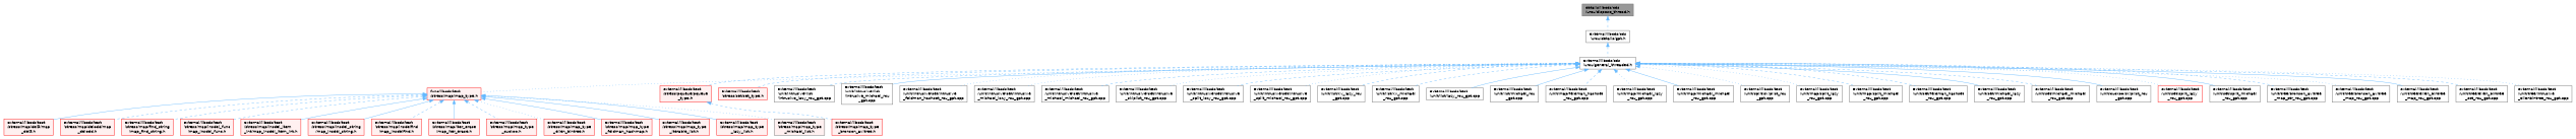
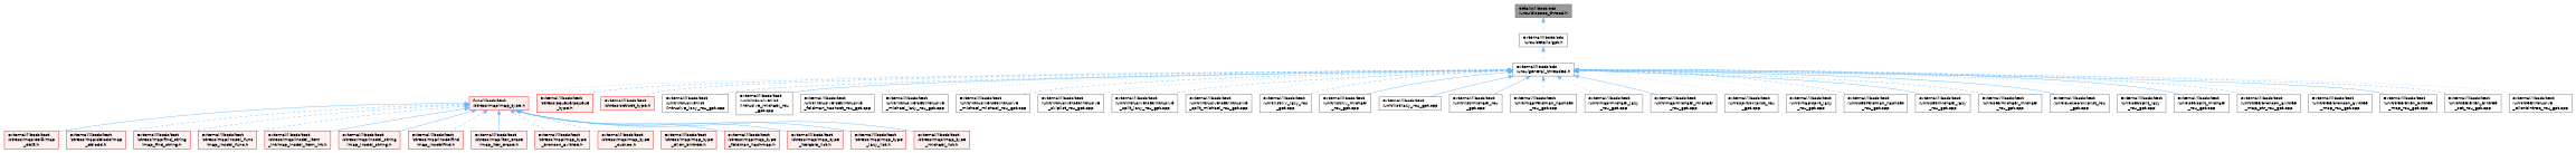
  digraph {
    node [color=grey40 fillcolor=white fontname=Helvetica fontsize=10 shape=box style=filled]
    edge [color=steelblue1 dir=back fontname=Helvetica fontsize=10 labelfontname=Helvetica labelfontsize=10 style=dashed]
    n1 [color=gray40 fillcolor=grey60 fontcolor=black height=0.2 label="details/libcds/cds\l/urcu/dispose_thread.h" width=0.4]
    n2 [height=0.2 label="external/libcds/cds\l/urcu/details/gpt.h" width=0.4]
    n3 [height=0.2 label="external/libcds/cds\l/urcu/general_threaded.h" width=0.4]
    n4 [color=red fillcolor="#FFF0F0" height=0.2 label="func/libcds/test\l/stress/map/map_type.h" width=0.4]
    n5 [color=red fillcolor="#FFF0F0" height=0.2 label="external/libcds/test\l/stress/pqueue/pqueue\l_type.h" width=0.4]
    n6 [color=red fillcolor="#FFF0F0" height=0.2 label="external/libcds/test\l/stress/set/set_type.h" width=0.4]
    n7 [height=0.2 label="external/libcds/test\l/unit/intrusive-list\l/intrusive_lazy_rcu_gpt.cpp" width=0.4]
    n8 [height=0.2 label="external/libcds/test\l/unit/intrusive-list\l/intrusive_michael_rcu\l_gpt.cpp" width=0.4]
    n9 [height=0.2 label="external/libcds/test\l/unit/intrusive-set/intrusive\l_feldman_hashset_rcu_gpt.cpp" width=0.4]
    n10 [height=0.2 label="external/libcds/test\l/unit/intrusive-set/intrusive\l_michael_lazy_rcu_gpt.cpp" width=0.4]
    n11 [height=0.2 label="external/libcds/test\l/unit/intrusive-set/intrusive\l_michael_michael_rcu_gpt.cpp" width=0.4]
    n12 [height=0.2 label="external/libcds/test\l/unit/intrusive-set/intrusive\l_skiplist_rcu_gpt.cpp" width=0.4]
    n13 [height=0.2 label="external/libcds/test\l/unit/intrusive-set/intrusive\l_split_lazy_rcu_gpt.cpp" width=0.4]
    n14 [height=0.2 label="external/libcds/test\l/unit/intrusive-set/intrusive\l_split_michael_rcu_gpt.cpp" width=0.4]
    n15 [height=0.2 label="external/libcds/test\l/unit/list/kv_lazy_rcu\l_gpt.cpp" width=0.4]
    n16 [height=0.2 label="external/libcds/test\l/unit/list/kv_michael\l_rcu_gpt.cpp" width=0.4]
    n17 [height=0.2 label="external/libcds/test\l/unit/list/lazy_rcu_gpt.cpp" width=0.4]
    n18 [height=0.2 label="external/libcds/test\l/unit/list/michael_rcu\l_gpt.cpp" width=0.4]
    n19 [height=0.2 label="external/libcds/test\l/unit/map/feldman_hashset\l_rcu_gpt.cpp" width=0.4]
    n20 [height=0.2 label="external/libcds/test\l/unit/map/michael_lazy\l_rcu_gpt.cpp" width=0.4]
    n21 [height=0.2 label="external/libcds/test\l/unit/map/michael_michael\l_rcu_gpt.cpp" width=0.4]
    n22 [height=0.2 label="external/libcds/test\l/unit/split/skiplist_rcu\l_gpt.cpp" width=0.4]
    n23 [height=0.2 label="external/libcds/test\l/unit/map/split_lazy\l_rcu_gpt.cpp" width=0.4]
-   n24 [height=0.2 label="external/libcds/test\l/unit/map/split_michael\l_rcu_gpt.cpp" width=0.4]
    n25 [height=0.2 label="external/libcds/test\l/unit/set/feldman_hashset\l_rcu_gpt.cpp" width=0.4]
    n26 [height=0.2 label="external/libcds/test\l/unit/set/michael_lazy\l_rcu_gpt.cpp" width=0.4]
    n27 [height=0.2 label="external/libcds/test\l/unit/set/michael_michael\l_rcu_gpt.cpp" width=0.4]
    n28 [height=0.2 label="external/libcds/test\l/unit/cuckoo/skiplist_rcu\l_gpt.cpp" width=0.4]
-   n29 [color=red height=0.2 label="external/libcds/test\l/unit/set/split_lazy\l_rcu_gpt.cpp" width=0.4]
+   n29 [height=0.2 label="external/libcds/test\l/unit/set/split_lazy\l_rcu_gpt.cpp" width=0.4]
    n30 [height=0.2 label="external/libcds/test\l/unit/set/split_michael\l_rcu_gpt.cpp" width=0.4]
    n31 [height=0.2 label="external/libcds/test\l/unit/tree/bronson_avltree\l_map_ptr_rcu_gpt.cpp" width=0.4]
    n32 [height=0.2 label="external/libcds/test\l/unit/tree/bronson_avltree\l_map_rcu_gpt.cpp" width=0.4]
    n33 [height=0.2 label="external/libcds/test\l/unit/tree/ellen_bintree\l_map_rcu_gpt.cpp" width=0.4]
    n34 [height=0.2 label="external/libcds/test\l/unit/tree/ellen_bintree\l_set_rcu_gpt.cpp" width=0.4]
    n35 [height=0.2 label="external/libcds/test\l/unit/tree/intrusive\l_ellenbintree_rcu_gpt.cpp" width=0.4]
    n36 [color=red fillcolor="#FFF0F0" height=0.2 label="external/libcds/test\l/stress/map/del3/map\l_del3.h" width=0.4]
    n37 [color=red fillcolor="#FFF0F0" height=0.2 label="external/libcds/test\l/stress/map/delodd/map\l_delodd.h" width=0.4]
    n38 [color=red fillcolor="#FFF0F0" height=0.2 label="external/libcds/test\l/stress/map/find_string\l/map_find_string.h" width=0.4]
    n39 [color=red fillcolor="#FFF0F0" height=0.2 label="external/libcds/test\l/stress/map/insdel_func\l/map_insdel_func.h" width=0.4]
    n40 [color=red fillcolor="#FFF0F0" height=0.2 label="external/libcds/test\l/stress/map/insdel_item\l_int/map_insdel_item_int.h" width=0.4]
    n41 [color=red fillcolor="#FFF0F0" height=0.2 label="external/libcds/test\l/stress/map/insdel_string\l/map_insdel_string.h" width=0.4]
    n42 [color=red fillcolor="#FFF0F0" height=0.2 label="external/libcds/test\l/stress/map/insdelfind\l/map_insdelfind.h" width=0.4]
    n43 [color=red fillcolor="#FFF0F0" height=0.2 label="external/libcds/test\l/stress/map/iter_erase\l/map_iter_erase.h" width=0.4]
    n44 [color=red fillcolor="#FFF0F0" height=0.2 label="external/libcds/test\l/stress/map/map_type\l_bronson_avltree.h" width=0.4]
    n45 [color=red fillcolor="#FFF0F0" height=0.2 label="external/libcds/test\l/stress/map/map_type\l_cuckoo.h" width=0.4]
    n46 [color=red fillcolor="#FFF0F0" height=0.2 label="external/libcds/test\l/stress/map/map_type\l_ellen_bintree.h" width=0.4]
    n47 [color=red fillcolor="#FFF0F0" height=0.2 label="external/libcds/test\l/stress/map/map_type\l_feldman_hashmap.h" width=0.4]
    n48 [color=red fillcolor="#FFF0F0" height=0.2 label="external/libcds/test\l/stress/map/map_type\l_iterable_list.h" width=0.4]
    n49 [color=red fillcolor="#FFF0F0" height=0.2 label="external/libcds/test\l/stress/map/map_type\l_lazy_list.h" width=0.4]
-   n50 [fillcolor="#FFF0F0" height=0.2 label="external/libcds/test\l/stress/map/map_type\l_michael_list.h" width=0.4]
+   n50 [color=red fillcolor="#FFF0F0" height=0.2 label="external/libcds/test\l/stress/map/map_type\l_michael_list.h" width=0.4]
    n1 -> n2
    n2 -> n3
    n3 -> n4 [style=dotted]
    n3 -> n5
    n3 -> n6
    n3 -> n7
    n3 -> n8 [style=solid]
    n3 -> n9 [style=dotted]
    n3 -> n10 [style=dotted]
    n3 -> n11
    n3 -> n12 [style=dotted]
    n3 -> n13
    n3 -> n14 [style=dotted]
    n3 -> n15
-   n3 -> n16
+   n3 -> n16 [style=solid]
    n3 -> n17 [style=solid]
    n3 -> n18 [style=solid]
    n3 -> n19
    n3 -> n20 [style=dotted]
    n3 -> n21 [style=solid]
    n3 -> n22 [style=dotted]
    n3 -> n23 [style=dotted]
-   n3 -> n24
    n3 -> n25
    n3 -> n26 [style=solid]
    n3 -> n27
    n3 -> n28 [style=solid]
    n3 -> n29 [style=dotted]
    n3 -> n30 [style=solid]
    n3 -> n31
    n3 -> n32 [style=dotted]
    n3 -> n33 [style=solid]
    n3 -> n34
    n3 -> n35 [style=dotted]
    n4 -> n36 [style=solid]
    n4 -> n37
    n4 -> n38
    n4 -> n39
    n4 -> n40 [style=solid]
    n4 -> n41 [style=solid]
    n4 -> n42
    n4 -> n43 [style=solid]
-   n5 -> n44
+   n4 -> n44
    n4 -> n45
    n4 -> n46 [style=dotted]
    n4 -> n47 [style=solid]
    n4 -> n48 [style=solid]
    n4 -> n49 [style=solid]
-   n4 -> n50 [style=dotted]
+   n4 -> n50 [style=solid]
  }
